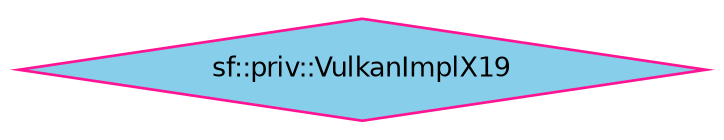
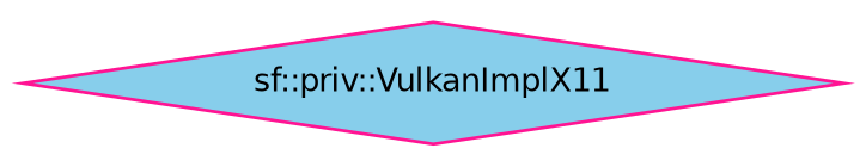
  digraph {
    rankdir=TB
-   n1 [color=deeppink fillcolor=skyblue fontname=Helvetica fontsize=10 height=0.2 label="sf::priv::VulkanImplX19" shape=diamond style=filled width=0.4]
+   n1 [color=deeppink fillcolor=skyblue fontname=Helvetica fontsize=10 height=0.2 label="sf::priv::VulkanImplX11" shape=diamond style=filled width=0.4]
  }
